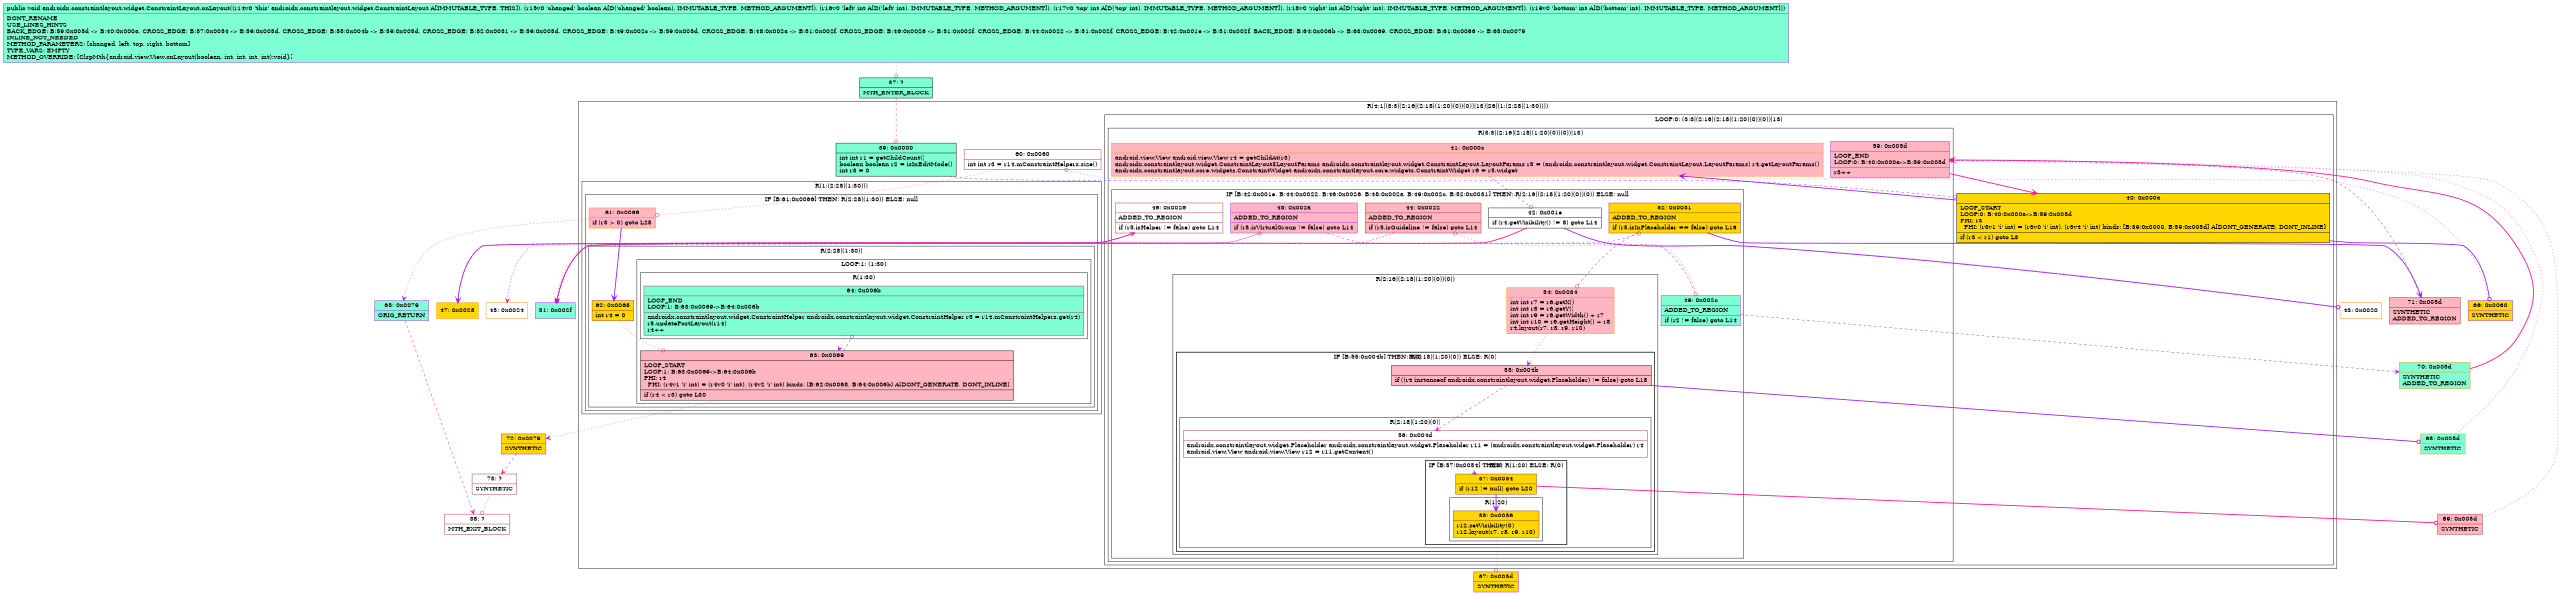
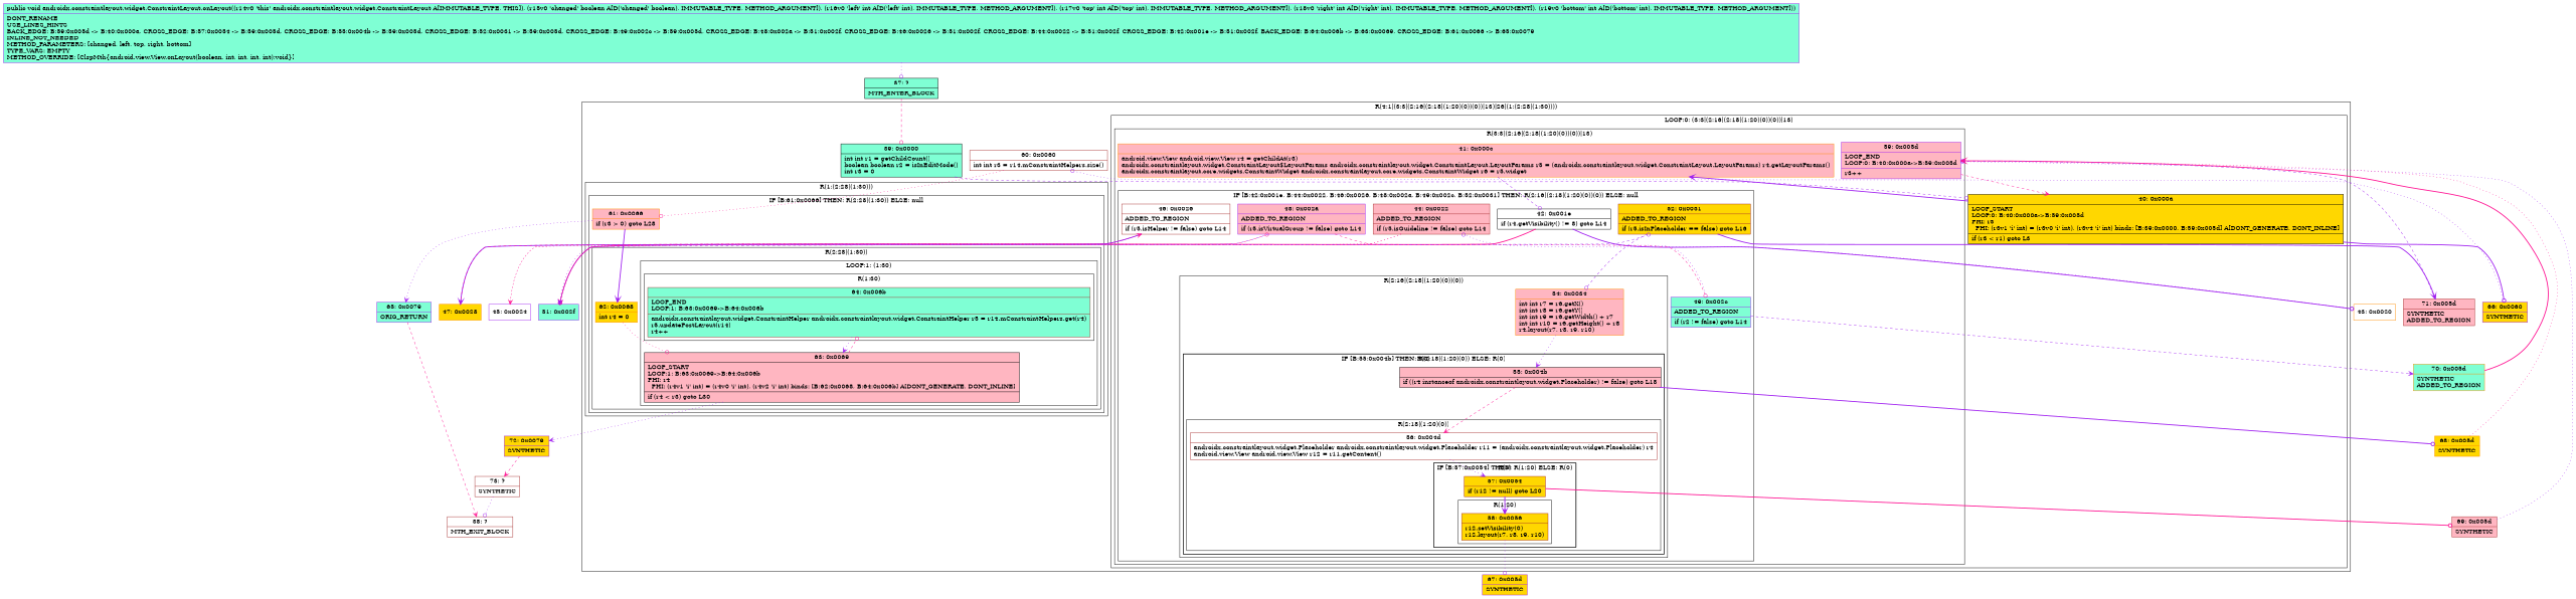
  digraph {
    node [color=brown fillcolor=lightpink shape=record style=filled]
    edge [arrowhead=odot color=purple style=dotted]
    n1 [fillcolor=gold label="{58\:\ 0x0056|r12.setVisibility(0)\lr12.layout(r7, r8, r9, r10)\l}"]
    n2 [fillcolor=gold label="{57\:\ 0x0054|if (r12 != null) goto L20\l}"]
    n3 [fillcolor=white label="{56\:\ 0x004d|androidx.constraintlayout.widget.Placeholder androidx.constraintlayout.widget.Placeholder r11 = (androidx.constraintlayout.widget.Placeholder) r4\landroid.view.View android.view.View r12 = r11.getContent()\l}"]
    n4 [color=black label="{55\:\ 0x004b|if ((r4 instanceof androidx.constraintlayout.widget.Placeholder) != false) goto L18\l}"]
    n5 [color=darkorange label="{54\:\ 0x0034|int int r7 = r6.getX()\lint int r8 = r6.getY()\lint int r9 = r6.getWidth() + r7\lint int r10 = r6.getHeight() + r8\lr4.layout(r7, r8, r9, r10)\l}"]
    n6 [color=black fillcolor=white label="{42\:\ 0x001e|if (r4.getVisibility() != 8) goto L14\l}"]
    n7 [label="{44\:\ 0x0022|ADDED_TO_REGION\l|if (r5.isGuideline != false) goto L14\l}"]
    n8 [fillcolor=white label="{46\:\ 0x0026|ADDED_TO_REGION\l|if (r5.isHelper != false) goto L14\l}"]
    n9 [color=purple label="{48\:\ 0x002a|ADDED_TO_REGION\l|if (r5.isVirtualGroup != false) goto L14\l}"]
    n10 [color=purple fillcolor=aquamarine label="{49\:\ 0x002c|ADDED_TO_REGION\l|if (r2 != false) goto L14\l}"]
    n11 [fillcolor=gold label="{52\:\ 0x0031|ADDED_TO_REGION\l|if (r5.isInPlaceholder == false) goto L16\l}"]
    n12 [color=darkorange label="{41\:\ 0x000c|android.view.View android.view.View r4 = getChildAt(r3)\landroidx.constraintlayout.widget.ConstraintLayout$LayoutParams androidx.constraintlayout.widget.ConstraintLayout.LayoutParams r5 = (androidx.constraintlayout.widget.ConstraintLayout.LayoutParams) r4.getLayoutParams()\landroidx.constraintlayout.core.widgets.ConstraintWidget androidx.constraintlayout.core.widgets.ConstraintWidget r6 = r5.widget\l}"]
    n13 [color=purple label="{59\:\ 0x005d|LOOP_END\lLOOP:0: B:40:0x000a\-\>B:59:0x005d\l|r3++\l}"]
    n14 [color=black fillcolor=gold label="{40\:\ 0x000a|LOOP_START\lLOOP:0: B:40:0x000a\-\>B:59:0x005d\lPHI: r3 \l  PHI: (r3v1 'i' int) = (r3v0 'i' int), (r3v4 'i' int) binds: [B:39:0x0000, B:59:0x005d] A[DONT_GENERATE, DONT_INLINE]\l|if (r3 \< r1) goto L3\l}"]
    n15 [fillcolor=aquamarine label="{64\:\ 0x006b|LOOP_END\lLOOP:1: B:63:0x0069\-\>B:64:0x006b\l|androidx.constraintlayout.widget.ConstraintHelper androidx.constraintlayout.widget.ConstraintHelper r5 = r14.mConstraintHelpers.get(r4)\lr5.updatePostLayout(r14)\lr4++\l}"]
    n16 [color=black label="{63\:\ 0x0069|LOOP_START\lLOOP:1: B:63:0x0069\-\>B:64:0x006b\lPHI: r4 \l  PHI: (r4v1 'i' int) = (r4v0 'i' int), (r4v2 'i' int) binds: [B:62:0x0068, B:64:0x006b] A[DONT_GENERATE, DONT_INLINE]\l|if (r4 \< r3) goto L30\l}"]
-   n17 [fillcolor=gold label="{62\:\ 0x0068|int r4 = 0\l}"]
+   n17 [color=darkorange fillcolor=gold label="{62\:\ 0x0068|int r4 = 0\l}"]
    n18 [color=darkorange label="{61\:\ 0x0066|if (r3 \> 0) goto L28\l}"]
    n19 [color=black fillcolor=aquamarine label="{39\:\ 0x0000|int int r1 = getChildCount()\lboolean boolean r2 = isInEditMode()\lint r3 = 0\l}"]
    n20 [fillcolor=white label="{60\:\ 0x0060|int int r3 = r14.mConstraintHelpers.size()\l}"]
    n21 [color=purple fillcolor=gold label="{67\:\ 0x005d|SYNTHETIC\l}"]
    n22 [label="{69\:\ 0x005d|SYNTHETIC\l}"]
-   n23 [color=darkorange fillcolor=aquamarine label="{68\:\ 0x005d|SYNTHETIC\l}"]
+   n23 [color=darkorange fillcolor=gold label="{68\:\ 0x005d|SYNTHETIC\l}"]
    n24 [color=darkorange fillcolor=white label="{43\:\ 0x0020}"]
    n25 [color=purple fillcolor=aquamarine label="{51\:\ 0x002f}"]
-   n26 [color=darkorange fillcolor=white label="{45\:\ 0x0024}"]
+   n26 [color=purple fillcolor=white label="{45\:\ 0x0024}"]
    n27 [color=darkorange fillcolor=gold label="{47\:\ 0x0028}"]
    n28 [color=darkorange fillcolor=aquamarine label="{70\:\ 0x005d|SYNTHETIC\lADDED_TO_REGION\l}"]
    n29 [label="{71\:\ 0x005d|SYNTHETIC\lADDED_TO_REGION\l}"]
    n30 [color=purple fillcolor=gold label="{66\:\ 0x0060|SYNTHETIC\l}"]
    n31 [color=purple fillcolor=gold label="{72\:\ 0x0079|SYNTHETIC\l}"]
    n32 [color=purple fillcolor=aquamarine label="{65\:\ 0x0079|ORIG_RETURN\l}"]
    n33 [fillcolor=white label="{38\:\ ?|MTH_EXIT_BLOCK\l}"]
    n34 [fillcolor=white label="{73\:\ ?|SYNTHETIC\l}"]
    n35 [color=black fillcolor=aquamarine label="{37\:\ ?|MTH_ENTER_BLOCK\l}"]
    n36 [color=purple fillcolor=aquamarine label="{public void androidx.constraintlayout.widget.ConstraintLayout.onLayout((r14v0 'this' androidx.constraintlayout.widget.ConstraintLayout A[IMMUTABLE_TYPE, THIS]), (r15v0 'changed' boolean A[D('changed' boolean), IMMUTABLE_TYPE, METHOD_ARGUMENT]), (r16v0 'left' int A[D('left' int), IMMUTABLE_TYPE, METHOD_ARGUMENT]), (r17v0 'top' int A[D('top' int), IMMUTABLE_TYPE, METHOD_ARGUMENT]), (r18v0 'right' int A[D('right' int), IMMUTABLE_TYPE, METHOD_ARGUMENT]), (r19v0 'bottom' int A[D('bottom' int), IMMUTABLE_TYPE, METHOD_ARGUMENT]))  | DONT_RENAME\lUSE_LINES_HINTS\lBACK_EDGE: B:59:0x005d \-\> B:40:0x000a, CROSS_EDGE: B:57:0x0054 \-\> B:59:0x005d, CROSS_EDGE: B:55:0x004b \-\> B:59:0x005d, CROSS_EDGE: B:52:0x0031 \-\> B:59:0x005d, CROSS_EDGE: B:49:0x002c \-\> B:59:0x005d, CROSS_EDGE: B:48:0x002a \-\> B:51:0x002f, CROSS_EDGE: B:46:0x0026 \-\> B:51:0x002f, CROSS_EDGE: B:44:0x0022 \-\> B:51:0x002f, CROSS_EDGE: B:42:0x001e \-\> B:51:0x002f, BACK_EDGE: B:64:0x006b \-\> B:63:0x0069, CROSS_EDGE: B:61:0x0066 \-\> B:65:0x0079\lINLINE_NOT_NEEDED\lMETHOD_PARAMETERS: [changed, left, top, right, bottom]\lTYPE_VARS: EMPTY\lMETHOD_OVERRIDE: [ClspMth\{android.view.View.onLayout(boolean, int, int, int, int):void\}]\l}"]
    subgraph cluster_1 {
      label="R(4:1|(3:3|(2:16|(2:18|(1:20)(0))(0))|13)|26|(1:(2:28|(1:30))))"
      n19
      n20
      subgraph cluster_2 {
        label="LOOP:0: (3:3|(2:16|(2:18|(1:20)(0))(0))|13)"
        n14
        subgraph cluster_3 {
          label="R(3:3|(2:16|(2:18|(1:20)(0))(0))|13)"
          n12
          n13
          subgraph cluster_4 {
            label="IF [B:42:0x001e, B:44:0x0022, B:46:0x0026, B:48:0x002a, B:49:0x002c, B:52:0x0031] THEN: R(2:16|(2:18|(1:20)(0))(0)) ELSE: null"
            n6
            n7
            n8
            n9
            n10
            n11
            subgraph cluster_5 {
              label="R(2:16|(2:18|(1:20)(0))(0))"
              n5
              subgraph cluster_6 {
                label="IF [B:55:0x004b] THEN: R(2:18|(1:20)(0)) ELSE: R(0)"
                n4
                subgraph cluster_7 {
                  label="R(2:18|(1:20)(0))"
                  n3
                  subgraph cluster_8 {
                    label="IF [B:57:0x0054] THEN: R(1:20) ELSE: R(0)"
                    n2
                    subgraph cluster_9 {
                      label="R(1:20)"
                      n1
                    }
                    subgraph cluster_10 {
                      label="R(0)"
                    }
                  }
                }
                subgraph cluster_11 {
                  label="R(0)"
                }
              }
            }
          }
        }
      }
      subgraph cluster_12 {
        label="R(1:(2:28|(1:30)))"
        subgraph cluster_13 {
          label="IF [B:61:0x0066] THEN: R(2:28|(1:30)) ELSE: null"
          n18
          subgraph cluster_14 {
            label="R(2:28|(1:30))"
            n17
            subgraph cluster_15 {
              label="LOOP:1: (1:30)"
              n16
              subgraph cluster_16 {
                label="R(1:30)"
                n15
              }
            }
          }
        }
      }
    }
    n1 -> n21
    n2 -> n1 [arrowhead=vee style=bold]
    n2 -> n22 [color=deeppink style=bold]
    n3 -> n2 [arrowhead=vee]
    n4 -> n3 [arrowhead=vee color=deeppink style=dashed]
    n4 -> n23 [style=bold]
    n5 -> n4 [arrowhead=vee]
    n6 -> n24 [style=bold]
    n6 -> n25 [color=deeppink style=bold]
    n7 -> n25 [arrowhead=vee color=deeppink]
    n7 -> n26 [arrowhead=vee color=deeppink]
    n8 -> n25 [arrowhead=vee color=deeppink]
    n8 -> n27 [arrowhead=vee style=bold]
    n9 -> n10 [color=deeppink style=dashed]
    n9 -> n25 [style=dashed]
    n10 -> n25 [arrowhead=vee]
    n10 -> n28 [arrowhead=vee style=dashed]
    n11 -> n5 [style=dashed]
    n11 -> n29 [arrowhead=vee style=bold]
    n12 -> n6 [style=dashed]
-   n13 -> n14 [arrowhead=vee color=deeppink style=bold]
+   n13 -> n14 [arrowhead=vee color=deeppink style=dashed]
    n14 -> n12 [arrowhead=vee style=bold]
    n14 -> n30 [style=bold]
    n15 -> n16 [arrowhead=vee]
-   n16 -> n15 [style=dashed]
+   n16 -> n15 [color=deeppink style=dashed]
    n16 -> n31 [arrowhead=vee]
    n17 -> n16 [color=deeppink]
    n18 -> n17 [arrowhead=vee style=bold]
    n18 -> n32 [arrowhead=vee]
    n19 -> n14 [style=dashed]
    n20 -> n18 [color=deeppink]
    n22 -> n13
    n23 -> n13 [arrowhead=vee color=deeppink]
    n24 -> n7
    n25 -> n11 [style=dashed]
    n26 -> n8 [arrowhead=vee color=deeppink]
    n27 -> n9 [color=deeppink style=dashed]
    n28 -> n13 [arrowhead=vee color=deeppink style=bold]
    n29 -> n13 [style=dashed]
    n30 -> n20
    n31 -> n34 [arrowhead=vee color=deeppink style=dashed]
    n32 -> n33 [arrowhead=vee color=deeppink style=dashed]
    n34 -> n33
    n35 -> n19 [color=deeppink style=dashed]
    n36 -> n35
  }
